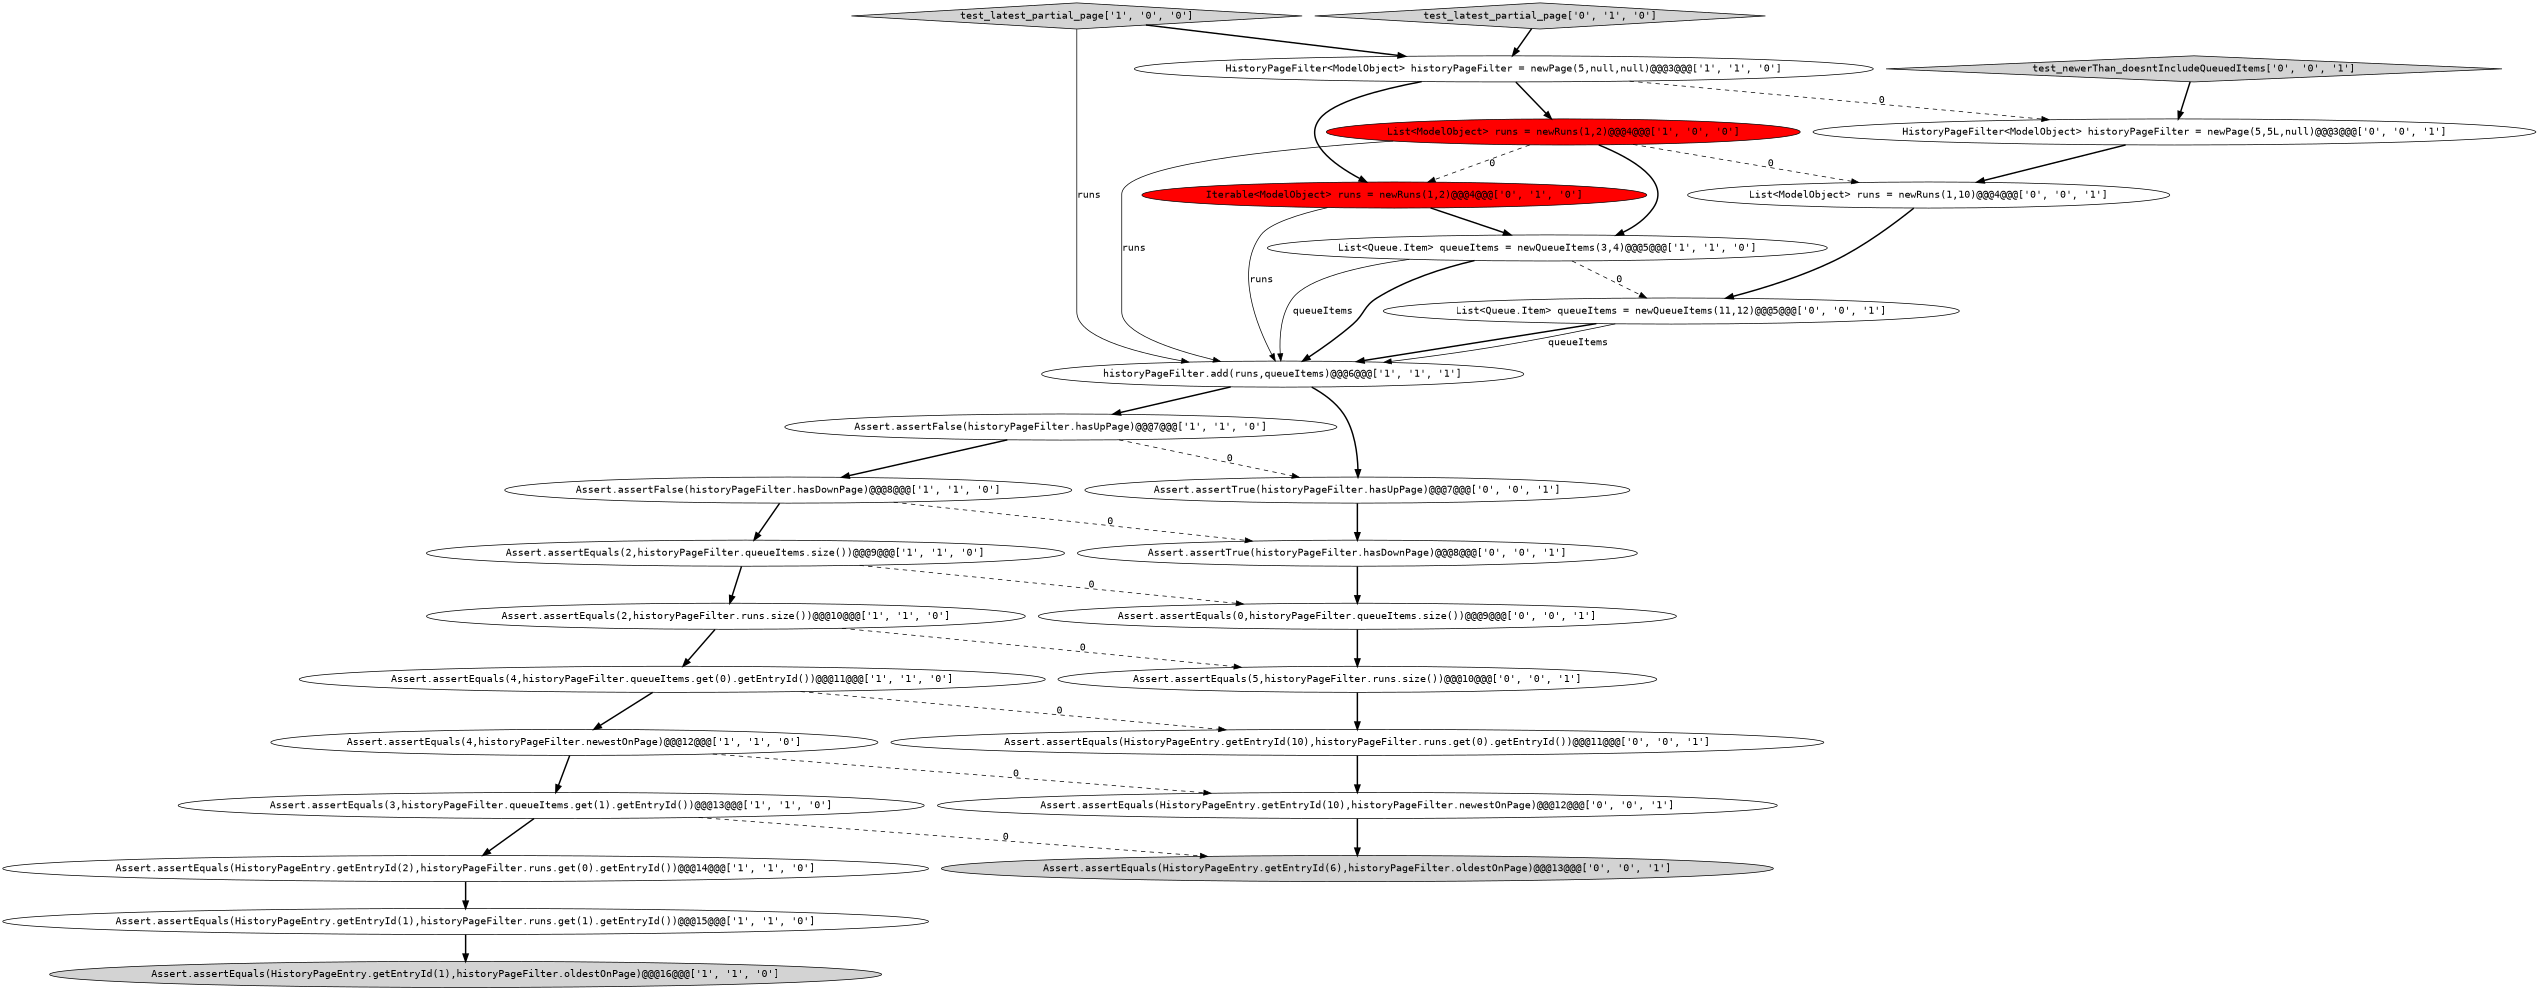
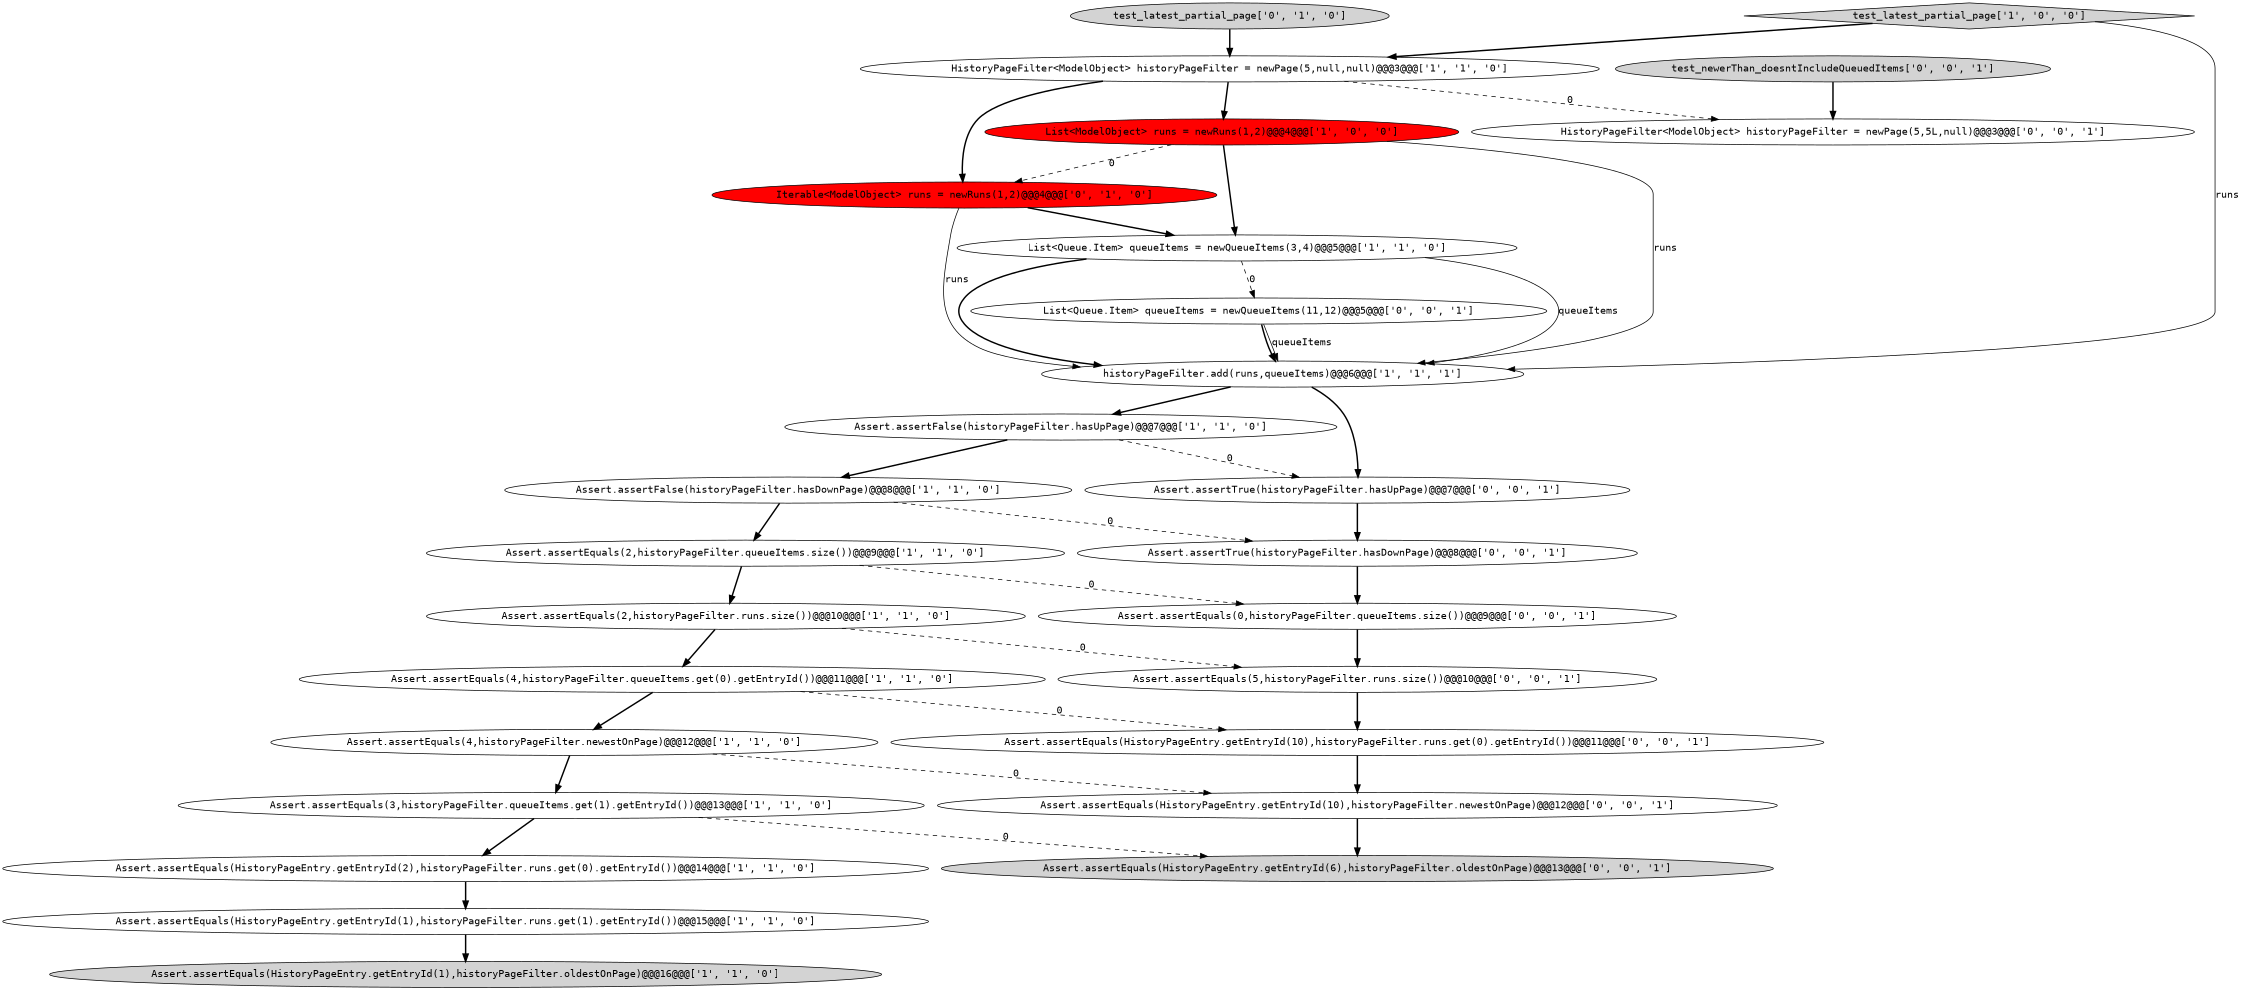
  digraph {
    fontname="DejaVu Sans Mono"
    node [fillcolor=white fontname="DejaVu Sans Mono" shape=ellipse style=filled]
    edge [fontname="DejaVu Sans Mono" style=bold]
    n1 [fillcolor=lightgray label="Assert.assertEquals(HistoryPageEntry.getEntryId(1),historyPageFilter.oldestOnPage)@@@16@@@['1', '1', '0']"]
    n2 [label="Assert.assertFalse(historyPageFilter.hasUpPage)@@@7@@@['1', '1', '0']"]
    n3 [label="Assert.assertFalse(historyPageFilter.hasDownPage)@@@8@@@['1', '1', '0']"]
    n4 [label="Assert.assertTrue(historyPageFilter.hasUpPage)@@@7@@@['0', '0', '1']"]
    n5 [label="Assert.assertEquals(2,historyPageFilter.queueItems.size())@@@9@@@['1', '1', '0']"]
    n6 [label="Assert.assertTrue(historyPageFilter.hasDownPage)@@@8@@@['0', '0', '1']"]
    n7 [label="Assert.assertEquals(HistoryPageEntry.getEntryId(10),historyPageFilter.newestOnPage)@@@12@@@['0', '0', '1']"]
    n8 [fillcolor=lightgray label="Assert.assertEquals(HistoryPageEntry.getEntryId(6),historyPageFilter.oldestOnPage)@@@13@@@['0', '0', '1']"]
    n9 [label="Assert.assertEquals(3,historyPageFilter.queueItems.get(1).getEntryId())@@@13@@@['1', '1', '0']"]
    n10 [label="Assert.assertEquals(HistoryPageEntry.getEntryId(2),historyPageFilter.runs.get(0).getEntryId())@@@14@@@['1', '1', '0']"]
    n11 [label="Assert.assertEquals(HistoryPageEntry.getEntryId(1),historyPageFilter.runs.get(1).getEntryId())@@@15@@@['1', '1', '0']"]
    n12 [label="historyPageFilter.add(runs,queueItems)@@@6@@@['1', '1', '1']"]
    n13 [label="Assert.assertEquals(5,historyPageFilter.runs.size())@@@10@@@['0', '0', '1']"]
    n14 [label="Assert.assertEquals(HistoryPageEntry.getEntryId(10),historyPageFilter.runs.get(0).getEntryId())@@@11@@@['0', '0', '1']"]
    n15 [label="Assert.assertEquals(4,historyPageFilter.newestOnPage)@@@12@@@['1', '1', '0']"]
    n16 [label="Assert.assertEquals(0,historyPageFilter.queueItems.size())@@@9@@@['0', '0', '1']"]
    n17 [label="Assert.assertEquals(2,historyPageFilter.runs.size())@@@10@@@['1', '1', '0']"]
    n18 [label="Assert.assertEquals(4,historyPageFilter.queueItems.get(0).getEntryId())@@@11@@@['1', '1', '0']"]
-   n19 [fillcolor=lightgray label="test_newerThan_doesntIncludeQueuedItems['0', '0', '1']" shape=diamond]
+   n19 [fillcolor=lightgray label="test_newerThan_doesntIncludeQueuedItems['0', '0', '1']"]
    n20 [label="HistoryPageFilter<ModelObject> historyPageFilter = newPage(5,5L,null)@@@3@@@['0', '0', '1']"]
-   n21 [label="List<ModelObject> runs = newRuns(1,10)@@@4@@@['0', '0', '1']"]
    n22 [fillcolor=lightgray label="test_latest_partial_page['1', '0', '0']" shape=diamond]
    n23 [label="HistoryPageFilter<ModelObject> historyPageFilter = newPage(5,null,null)@@@3@@@['1', '1', '0']"]
    n24 [fillcolor=red label="List<ModelObject> runs = newRuns(1,2)@@@4@@@['1', '0', '0']"]
    n25 [fillcolor=red label="Iterable<ModelObject> runs = newRuns(1,2)@@@4@@@['0', '1', '0']"]
    n26 [label="List<Queue.Item> queueItems = newQueueItems(3,4)@@@5@@@['1', '1', '0']"]
    n27 [label="List<Queue.Item> queueItems = newQueueItems(11,12)@@@5@@@['0', '0', '1']"]
-   n28 [fillcolor=lightgray label="test_latest_partial_page['0', '1', '0']" shape=diamond]
+   n28 [fillcolor=lightgray label="test_latest_partial_page['0', '1', '0']"]
    n2 -> n3
    n2 -> n4 [label=0 style=dashed]
    n3 -> n5
    n3 -> n6 [label=0 style=dashed]
    n4 -> n6
    n5 -> n16 [label=0 style=dashed]
    n5 -> n17
    n6 -> n16
    n7 -> n8
    n9 -> n8 [label=0 style=dashed]
    n9 -> n10
    n10 -> n11
    n11 -> n1
    n12 -> n2
    n12 -> n4
    n13 -> n14
    n14 -> n7
    n15 -> n7 [label=0 style=dashed]
    n15 -> n9
    n16 -> n13
    n17 -> n13 [label=0 style=dashed]
    n17 -> n18
    n18 -> n14 [label=0 style=dashed]
    n18 -> n15
    n19 -> n20
-   n20 -> n21
-   n21 -> n27
    n22 -> n12 [label=runs style=solid]
    n22 -> n23
    n23 -> n20 [label=0 style=dashed]
    n23 -> n24
    n23 -> n25
    n24 -> n12 [label=runs style=solid]
-   n24 -> n21 [label=0 style=dashed]
    n24 -> n25 [label=0 style=dashed]
    n24 -> n26
    n25 -> n12 [label=runs style=solid]
    n25 -> n26
    n26 -> n12 [label=queueItems style=solid]
    n26 -> n12
    n26 -> n27 [label=0 style=dashed]
    n27 -> n12
    n27 -> n12 [label=queueItems style=solid]
    n28 -> n23
  }
